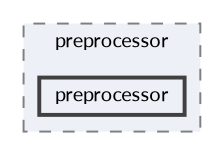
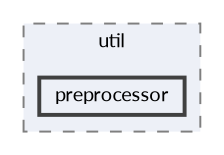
  digraph {
    compound=true
    rankdir=LR
    fontname=Lato
    n1 [color=grey25 fillcolor="#edf0f7" fontname=Lato fontsize=10 height=0.2 label=preprocessor shape=box style="filled,bold" width=0.4]
    subgraph cluster_1 {
      bgcolor="#edf0f7"
      fontsize=10
-     label=preprocessor
+     label=util
      pencolor=grey50
      style="filled,dashed"
      n1
    }
  }
